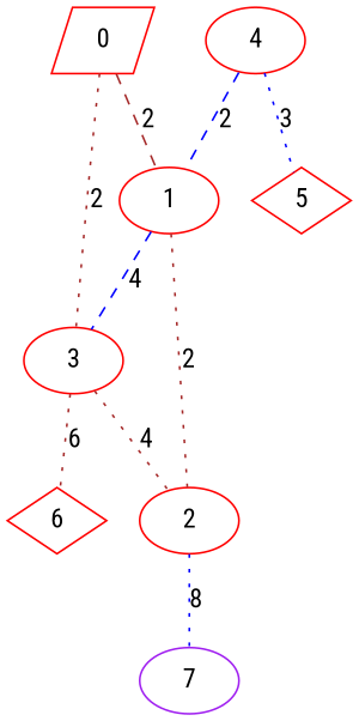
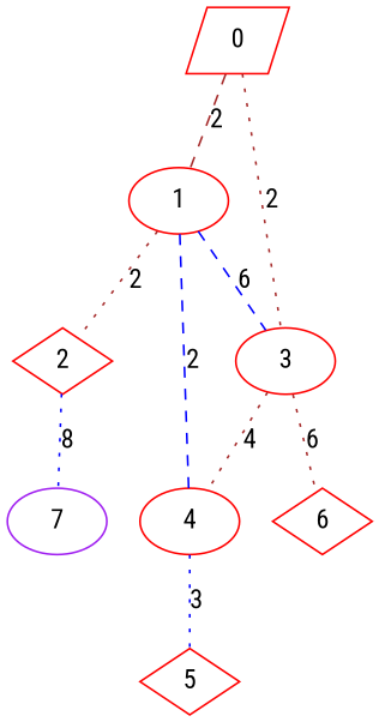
  graph {
    fontname="Roboto Condensed"
    node [color=red fontname="Roboto Condensed" shape=ellipse weight=1]
    edge [color=brown fontname="Roboto Condensed" style=dotted]
    0 [shape=parallelogram]
    1
    3
-   2
+   2 [shape=diamond]
    4
    6 [shape=diamond]
    7 [color=purple weight=4]
    5 [shape=diamond]
    0 -- 1 [label=2 style=dashed]
    0 -- 3 [label=2]
-   1 -- 3 [color=blue label=4 style=dashed]
+   1 -- 3 [color=blue label=6 style=dashed]
    1 -- 2 [label=2]
-   3 -- 2 [label=4]
+   3 -- 4 [label=4]
    3 -- 6 [label=6]
    2 -- 7 [color=blue label=8]
    4 -- 1 [color=blue label=2 style=dashed]
    4 -- 5 [color=blue label=3]
  }
